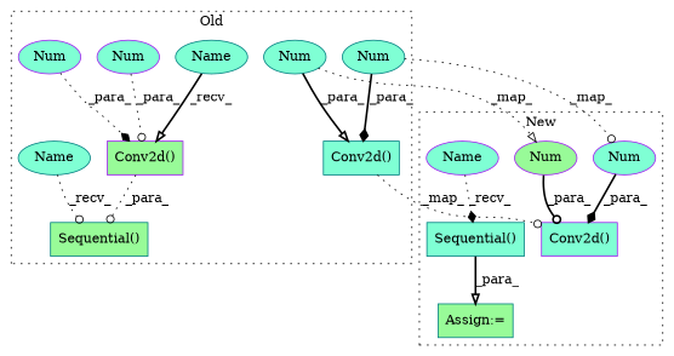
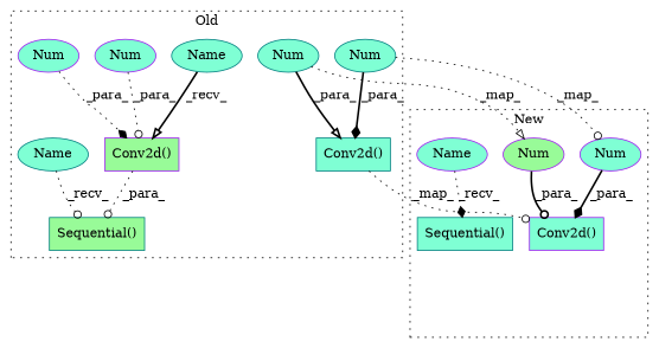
  digraph {
    node [a=76 l=1 shape=ellipse style=filled fillcolor=aquamarine color=teal]
    edge [style=dotted arrowhead=odot]
    n1 [a=75 l="27,10" label="Sequential()" s="2172,2484" shape=box fillcolor=palegreen]
    n2 [a=75 l="10,26" label="Conv2d()" s="2199,2219" shape=box fillcolor=palegreen color=purple]
    n3 [label=Num s=2218 color=purple]
    n4 [label=Num s=2209 color=purple]
    n5 [a=75 l="10,1" label="Conv2d()" s="2830,2850" shape=box]
    n6 [label=Num s=2849]
    n7 [label=Num s=2846]
    n8 [a=87 l=2 label=Name s=2199]
    n9 [a=87 l=2 label=Name s=2172]
    n10 [a=75 l="14,15" label="Sequential()" s="2958,2973" shape=box]
-   n11 [a=68 l=3 label="Assign:=" s=2955 shape=box fillcolor=palegreen]
    n12 [a=75 l="10,1" label="Conv2d()" s="2857,2877" shape=box color=purple]
    n13 [label=Num s=2876 fillcolor=palegreen color=purple]
    n14 [label=Num s=2873 color=purple]
    n15 [a=87 l=2 label=Name s=2958 color=purple]
    subgraph cluster_1 {
      label=Old
      style=dotted
      n1
      n2
      n3
      n4
      n5
      n6
      n7
      n8
      n9
    }
    subgraph cluster_2 {
      label=New
      style=dotted
      n10
-     n11
      n12
      n13
      n14
      n15
    }
    n2 -> n1 [label=_para_]
    n3 -> n2 [label=_para_]
    n4 -> n2 [label=_para_ arrowhead=diamond]
    n5 -> n12 [label=_map_]
    n6 -> n5 [label=_para_ style=bold arrowhead=onormal]
    n6 -> n13 [label=_map_ arrowhead=onormal]
    n7 -> n5 [label=_para_ style=bold arrowhead=diamond]
    n7 -> n14 [label=_map_]
    n8 -> n2 [label=_recv_ style=bold arrowhead=onormal]
    n9 -> n1 [label=_recv_]
-   n10 -> n11 [label=_para_ style=bold arrowhead=onormal]
    n13 -> n12 [label=_para_ style=bold]
    n14 -> n12 [label=_para_ style=bold arrowhead=diamond]
    n15 -> n10 [label=_recv_ arrowhead=diamond]
  }
